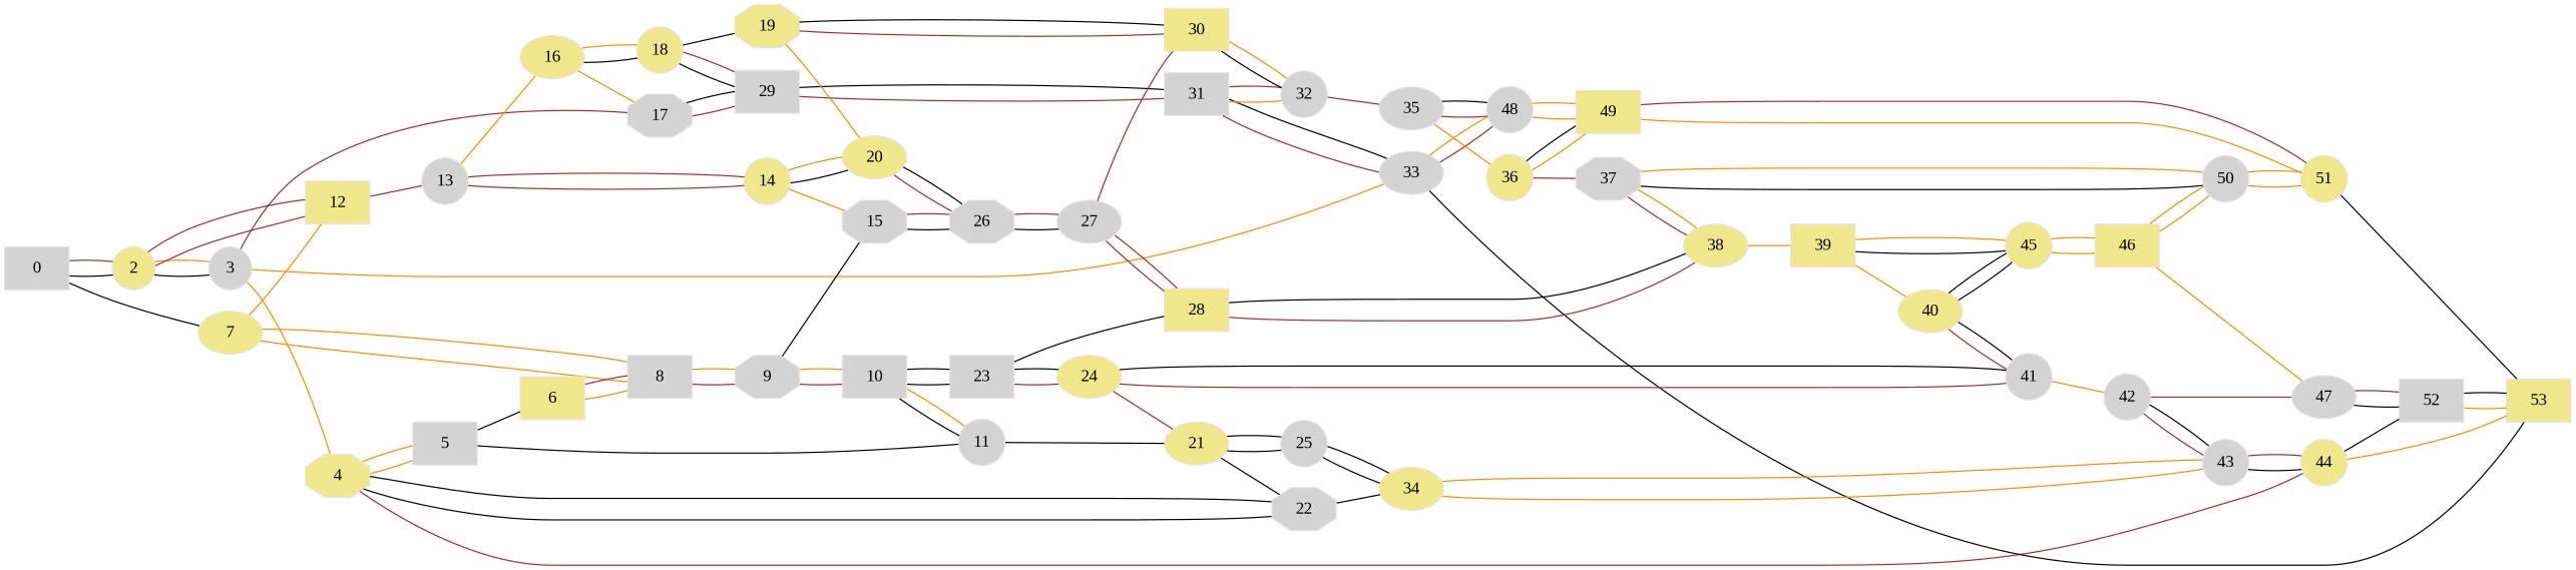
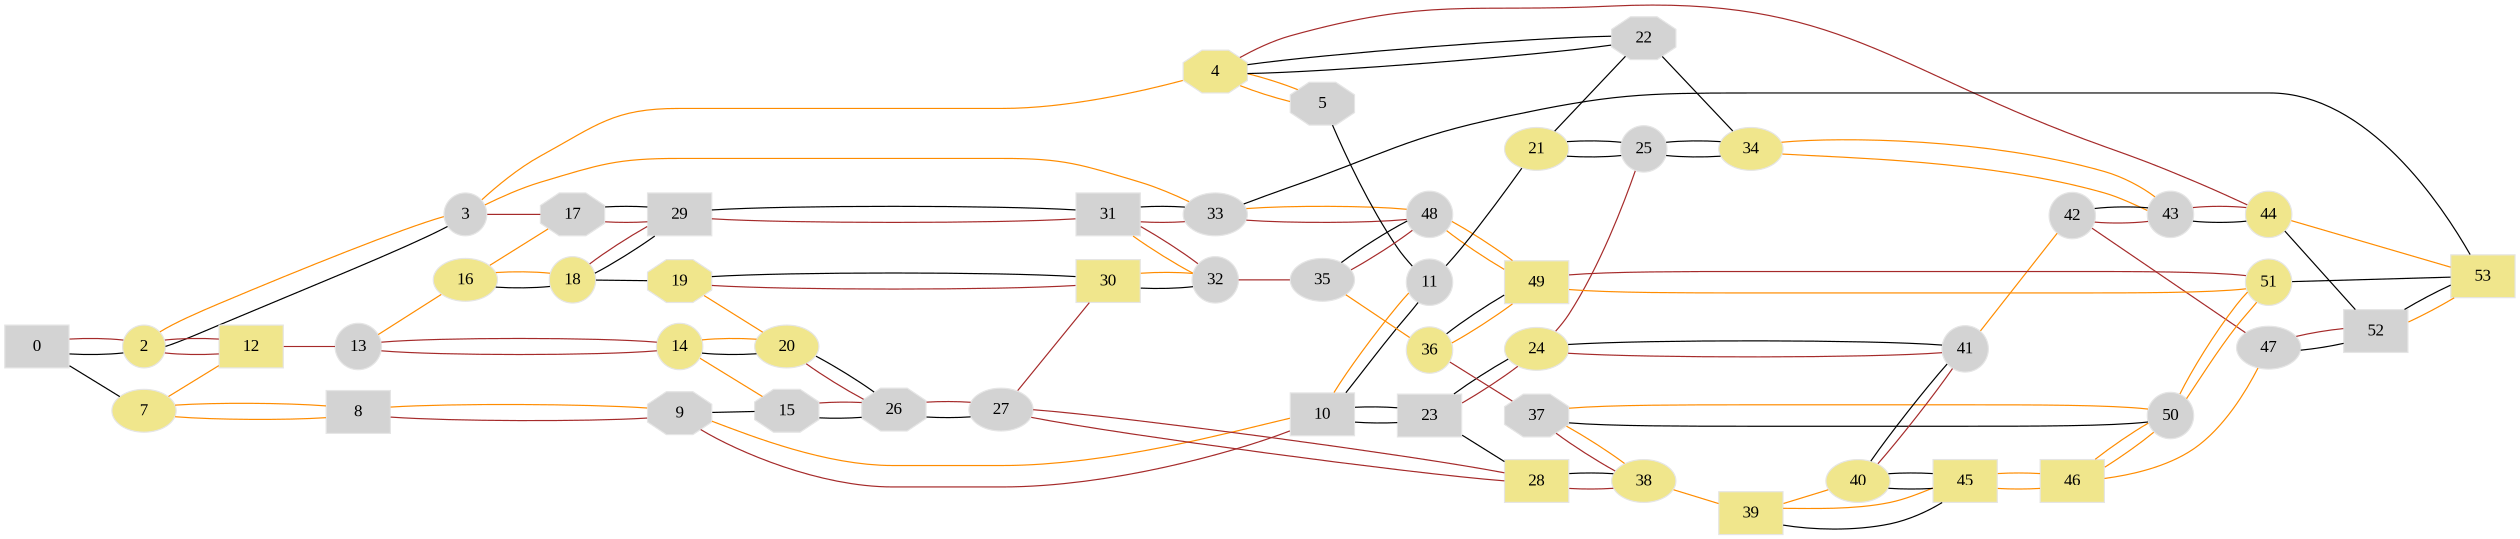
  graph {
    fontname="Liberation Serif"
    rankdir=LR
    node [color=gray90 fillcolor=lightgrey fontname="Liberation Serif" shape=box style=filled]
    edge [color=black fontname="Liberation Serif"]
    n1 [label=0]
    2 [fillcolor=khaki shape=circle]
    7 [fillcolor=khaki shape=ellipse]
    3 [shape=circle]
    12 [fillcolor=khaki]
    8
    4 [fillcolor=khaki shape=octagon]
    17 [shape=octagon]
    33 [shape=ellipse]
    13 [shape=circle]
-   5
+   5 [shape=octagon]
    22 [shape=octagon]
    44 [fillcolor=khaki shape=circle]
    29
    48 [shape=circle]
    53 [fillcolor=khaki]
-   6 [fillcolor=khaki]
    11 [shape=circle]
    34 [fillcolor=khaki shape=ellipse]
    52
    21 [fillcolor=khaki shape=ellipse]
    9 [shape=octagon]
    10
    15 [shape=octagon]
    23
    26 [shape=octagon]
    24 [fillcolor=khaki shape=ellipse]
    28 [fillcolor=khaki]
    25 [shape=circle]
    14 [fillcolor=khaki shape=circle]
    16 [fillcolor=khaki shape=ellipse]
    20 [fillcolor=khaki shape=ellipse]
    18 [fillcolor=khaki shape=circle]
    27 [shape=ellipse]
    19 [fillcolor=khaki shape=octagon]
    31
    30 [fillcolor=khaki]
    32 [shape=circle]
    43 [shape=circle]
    41 [shape=circle]
    38 [fillcolor=khaki shape=ellipse]
    42 [shape=circle]
    39 [fillcolor=khaki]
    35 [shape=ellipse]
    36 [fillcolor=khaki shape=circle]
    49 [fillcolor=khaki]
    37 [shape=octagon]
    50 [shape=circle]
    51 [fillcolor=khaki shape=circle]
    40 [fillcolor=khaki shape=ellipse]
-   45 [fillcolor=khaki shape=circle]
+   45 [fillcolor=khaki]
    46 [fillcolor=khaki]
    47 [shape=ellipse]
    n1 -- 2
    n1 -- 2 [color=brown]
    n1 -- 7
    2 -- 3
    2 -- 3 [color=darkorange]
    2 -- 12 [color=brown]
    2 -- 12 [color=brown]
    7 -- 12 [color=darkorange]
    7 -- 8 [color=darkorange]
    7 -- 8 [color=darkorange]
    3 -- 4 [color=darkorange]
    3 -- 17 [color=brown]
    3 -- 33 [color=darkorange]
    12 -- 13 [color=brown]
    8 -- 9 [color=brown]
    8 -- 9 [color=darkorange]
    4 -- 5 [color=darkorange]
    4 -- 5 [color=darkorange]
    4 -- 22
    4 -- 22
    4 -- 44 [color=brown]
    17 -- 29 [color=brown]
    17 -- 29
    33 -- 48 [color=brown]
    33 -- 48 [color=darkorange]
    33 -- 53
    13 -- 14 [color=brown]
    13 -- 14 [color=brown]
    13 -- 16 [color=darkorange]
-   5 -- 6
    5 -- 11
    22 -- 34
    44 -- 53 [color=darkorange]
    44 -- 52
    29 -- 31 [color=brown]
    29 -- 31
    48 -- 49 [color=darkorange]
    48 -- 49 [color=darkorange]
-   6 -- 8 [color=darkorange]
-   6 -- 8 [color=brown]
    11 -- 21
    34 -- 43 [color=darkorange]
    34 -- 43 [color=darkorange]
    52 -- 53 [color=darkorange]
    52 -- 53
    21 -- 22
    21 -- 25
    21 -- 25
    9 -- 10 [color=brown]
    9 -- 10 [color=darkorange]
    9 -- 15
    10 -- 11
    10 -- 11 [color=darkorange]
    10 -- 23
    10 -- 23
    15 -- 26
    15 -- 26 [color=brown]
    23 -- 24 [color=brown]
    23 -- 24
    23 -- 28
    26 -- 27
    26 -- 27 [color=brown]
-   24 -- 21 [color=brown]
+   24 -- 25 [color=brown]
    24 -- 41 [color=brown]
    24 -- 41
    28 -- 38 [color=brown]
    28 -- 38
    25 -- 34
    25 -- 34
    14 -- 15 [color=darkorange]
    14 -- 20
    14 -- 20 [color=darkorange]
    16 -- 17 [color=darkorange]
    16 -- 18
    16 -- 18 [color=darkorange]
    20 -- 26 [color=brown]
    20 -- 26
    18 -- 29
    18 -- 29 [color=brown]
    18 -- 19
    27 -- 28 [color=brown]
    27 -- 28 [color=brown]
    27 -- 30 [color=brown]
    19 -- 20 [color=darkorange]
    19 -- 30 [color=brown]
    19 -- 30
    31 -- 33 [color=brown]
    31 -- 33
    31 -- 32 [color=darkorange]
    31 -- 32 [color=brown]
    30 -- 32
    30 -- 32 [color=darkorange]
    32 -- 35 [color=brown]
    43 -- 44
    43 -- 44 [color=brown]
    41 -- 42 [color=darkorange]
    38 -- 39 [color=darkorange]
    42 -- 43 [color=brown]
    42 -- 43
    42 -- 47 [color=brown]
    39 -- 40 [color=darkorange]
    39 -- 45
    39 -- 45 [color=darkorange]
    35 -- 48 [color=brown]
    35 -- 48
    35 -- 36 [color=darkorange]
    36 -- 49 [color=darkorange]
    36 -- 49
    36 -- 37 [color=brown]
    49 -- 51 [color=darkorange]
    49 -- 51 [color=brown]
    37 -- 38 [color=brown]
    37 -- 38 [color=darkorange]
    37 -- 50
    37 -- 50 [color=darkorange]
    50 -- 51 [color=darkorange]
    50 -- 51 [color=darkorange]
    51 -- 53
    40 -- 41 [color=brown]
    40 -- 41
    40 -- 45
    40 -- 45
    45 -- 46 [color=darkorange]
    45 -- 46 [color=darkorange]
    46 -- 50 [color=darkorange]
    46 -- 50 [color=darkorange]
    46 -- 47 [color=darkorange]
    47 -- 52
    47 -- 52 [color=brown]
  }
